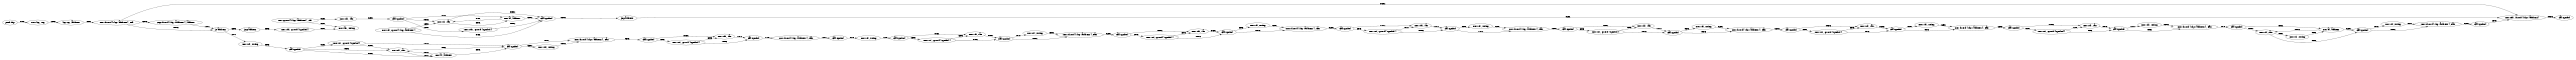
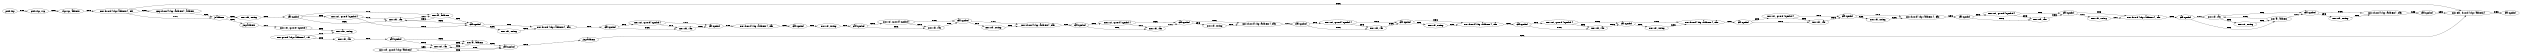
  digraph {
    rankdir=LR
    n1 [label="push rbp"]
-   n2 [label="mov rbp , rsp"]
+   n2 [label="push rbp , rsp"]
    n3 [label="rbp rsp , address"]
    n4 [label="mov dword [ rbp - address ] , edi"]
    n5 [label="cmp dword [ rbp - address ] , address"]
    n6 [label="je address"]
    n7 [label="mov edi , dword [ rbp - address ]"]
    n8 [label="mov rdi , string"]
    n9 [label="jmp address"]
    n10 [label="call symbol"]
    n11 [label="call symbol"]
    n12 [label="mov rdi , qword [ symbol ]"]
    n13 [label="mov rsi , qword [ symbol ]"]
    n14 [label="mov rdi , rax"]
    n15 [label="mov al , address"]
    n16 [label="mov rax , string"]
    n17 [label="call symbol"]
    n18 [label="mov rdi , string"]
    n19 [label="mov dword [ rbp - address ] , eax"]
    n20 [label="call symbol"]
    n21 [label="mov rsi , qword [ symbol ]"]
    n22 [label="mov rdi , rax"]
    n23 [label="call symbol"]
    n24 [label="mov dword [ rbp - address ] , eax"]
    n25 [label="call symbol"]
    n26 [label="mov rdi , string"]
    n27 [label="call symbol"]
    n28 [label="mov rsi , qword [ symbol ]"]
    n29 [label="mov rdi , rax"]
    n30 [label="call symbol"]
    n31 [label="mov rdi , string"]
    n32 [label="mov dword [ rbp - address ] , eax"]
    n33 [label="call symbol"]
    n34 [label="mov rsi , qword [ symbol ]"]
    n35 [label="mov rdi , rax"]
    n36 [label="call symbol"]
    n37 [label="mov rdi , string"]
    n38 [label="mov dword [ rbp - address ] , eax"]
    n39 [label="call symbol"]
    n40 [label="mov rsi , qword [ symbol ]"]
    n41 [label="mov rdi , rax"]
    n42 [label="call symbol"]
    n43 [label="mov rdi , string"]
    n44 [label="mov dword [ rbp - address ] , eax"]
    n45 [label="call symbol"]
    n46 [label="mov rsi , qword [ symbol ]"]
    n47 [label="mov rdi , rax"]
    n48 [label="call symbol"]
    n49 [label="mov rdi , string"]
    n50 [label="mov dword [ rbp - address ] , eax"]
    n51 [label="call symbol"]
    n52 [label="mov rsi , qword [ symbol ]"]
    n53 [label="mov rdi , rax"]
    n54 [label="call symbol"]
    n55 [label="mov rdi , string"]
    n56 [label="mov dword [ rbp - address ] , eax"]
    n57 [label="call symbol"]
    n58 [label="mov rsi , qword [ symbol ]"]
    n59 [label="mov rdi , rax"]
    n60 [label="call symbol"]
    n61 [label="mov rdi , string"]
    n62 [label="mov dword [ rbp - address ] , eax"]
    n63 [label="call symbol"]
    n64 [label="mov rdi , rax"]
    n65 [label="mov al , address"]
    n66 [label="mov rsi , string"]
    n67 [label="call symbol"]
    n68 [label="mov rdi , string"]
    n69 [label="mov dword [ rbp - address ] , eax"]
    n70 [label="call symbol"]
    n71 [label="mov qword [ rbp - address ] , rdi"]
    n72 [label="mov rdi , rax"]
    n73 [label="call symbol"]
-   n74 [label="mov rdx , qword [ symbol ]"]
    n75 [label="mov rsi , rax"]
    n76 [label="mov al , address"]
    n77 [label="call symbol"]
    n78 [label="mov rdi , qword [ rbp - address ]"]
    n79 [label="jmp address"]
    n1 -> n2 [label=DFG]
    n2 -> n3 [label=CFG]
    n3 -> n4 [label=CFG]
    n4 -> n5 [label=CFG]
    n4 -> n6 [label=DFG]
    n4 -> n7 [label=DFG]
    n5 -> n6 [label=CFG]
    n6 -> n8 [label=CFG]
    n6 -> n9 [label=CFG]
    n7 -> n10 [label=DFG]
    n8 -> n11 [label=CFG]
    n9 -> n12 [label=CFG]
    n11 -> n13 [label=CFG]
    n11 -> n14 [label=DFG]
    n11 -> n15 [label=DFG]
    n12 -> n16 [label=CFG]
    n13 -> n14 [label=CFG]
    n13 -> n17 [label=DFG]
    n14 -> n15 [label=CFG]
    n14 -> n17 [label=DFG]
    n15 -> n14 [label=DFG]
    n15 -> n17 [label=CFG]
    n17 -> n18 [label=CFG]
    n17 -> n19 [label=DFG]
    n18 -> n19 [label=CFG]
    n19 -> n20 [label=CFG]
    n20 -> n21 [label=CFG]
    n20 -> n22 [label=DFG]
    n21 -> n22 [label=CFG]
    n21 -> n23 [label=DFG]
    n22 -> n23 [label=DFG]
    n23 -> n24 [label=DFG]
    n24 -> n25 [label=CFG]
    n25 -> n26 [label=CFG]
    n26 -> n27 [label=CFG]
    n27 -> n28 [label=CFG]
    n27 -> n29 [label=DFG]
    n28 -> n29 [label=CFG]
    n28 -> n30 [label=DFG]
    n29 -> n30 [label=DFG]
    n30 -> n31 [label=CFG]
    n30 -> n32 [label=DFG]
    n31 -> n32 [label=CFG]
    n32 -> n33 [label=CFG]
    n33 -> n34 [label=CFG]
    n33 -> n35 [label=DFG]
    n34 -> n35 [label=CFG]
    n34 -> n36 [label=DFG]
    n35 -> n36 [label=DFG]
    n36 -> n37 [label=CFG]
    n36 -> n38 [label=DFG]
    n37 -> n38 [label=CFG]
    n38 -> n39 [label=CFG]
    n39 -> n40 [label=CFG]
    n39 -> n41 [label=DFG]
    n40 -> n41 [label=CFG]
    n40 -> n42 [label=DFG]
    n41 -> n42 [label=DFG]
    n42 -> n43 [label=CFG]
    n42 -> n44 [label=DFG]
    n43 -> n44 [label=CFG]
    n44 -> n45 [label=CFG]
    n45 -> n46 [label=CFG]
    n45 -> n47 [label=DFG]
    n46 -> n47 [label=CFG]
    n46 -> n48 [label=DFG]
    n47 -> n48 [label=DFG]
    n48 -> n49 [label=CFG]
    n48 -> n50 [label=DFG]
    n49 -> n50 [label=CFG]
    n50 -> n51 [label=CFG]
    n51 -> n52 [label=CFG]
    n51 -> n53 [label=DFG]
    n52 -> n53 [label=CFG]
    n52 -> n54 [label=DFG]
    n53 -> n54 [label=DFG]
    n54 -> n55 [label=CFG]
    n54 -> n56 [label=DFG]
    n55 -> n56 [label=CFG]
    n56 -> n57 [label=CFG]
    n57 -> n58 [label=CFG]
    n57 -> n59 [label=DFG]
    n58 -> n59 [label=CFG]
    n58 -> n60 [label=DFG]
    n59 -> n60 [label=DFG]
    n60 -> n61 [label=CFG]
    n60 -> n62 [label=DFG]
    n61 -> n62 [label=CFG]
    n62 -> n63 [label=CFG]
    n63 -> n64 [label=DFG]
    n63 -> n65 [label=DFG]
    n64 -> n66 [label=CFG]
    n64 -> n67 [label=DFG]
    n65 -> n64 [label=DFG]
    n65 -> n67 [label=CFG]
    n66 -> n65 [label=CFG]
    n67 -> n68 [label=CFG]
    n67 -> n69 [label=DFG]
    n68 -> n69 [label=CFG]
    n69 -> n70 [label=CFG]
    n70 -> n7 [label=CFG]
    n71 -> n16 [label=CFG]
    n71 -> n72 [label=CFG]
    n72 -> n73 [label=CFG]
-   n73 -> n74 [label=CFG]
    n73 -> n75 [label=DFG]
    n73 -> n76 [label=DFG]
-   n74 -> n77 [label=DFG]
    n75 -> n76 [label=CFG]
    n75 -> n77 [label=DFG]
    n76 -> n75 [label=DFG]
    n76 -> n77 [label=CFG]
    n77 -> n79 [label=CFG]
    n78 -> n75 [label=CFG]
    n78 -> n77 [label=DFG]
    n79 -> n7 [label=CFG]
  }
